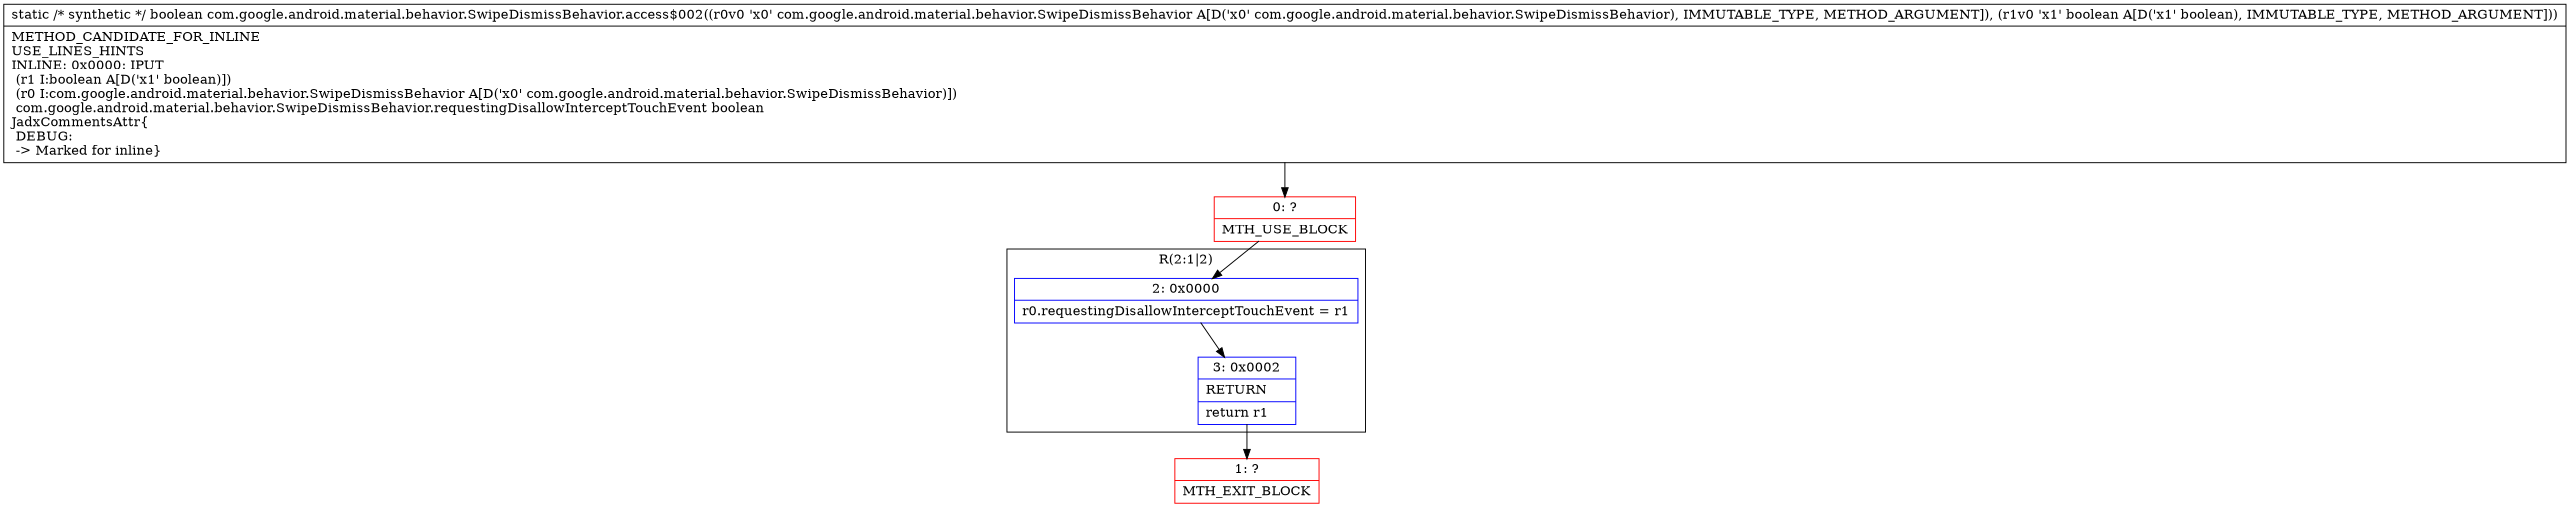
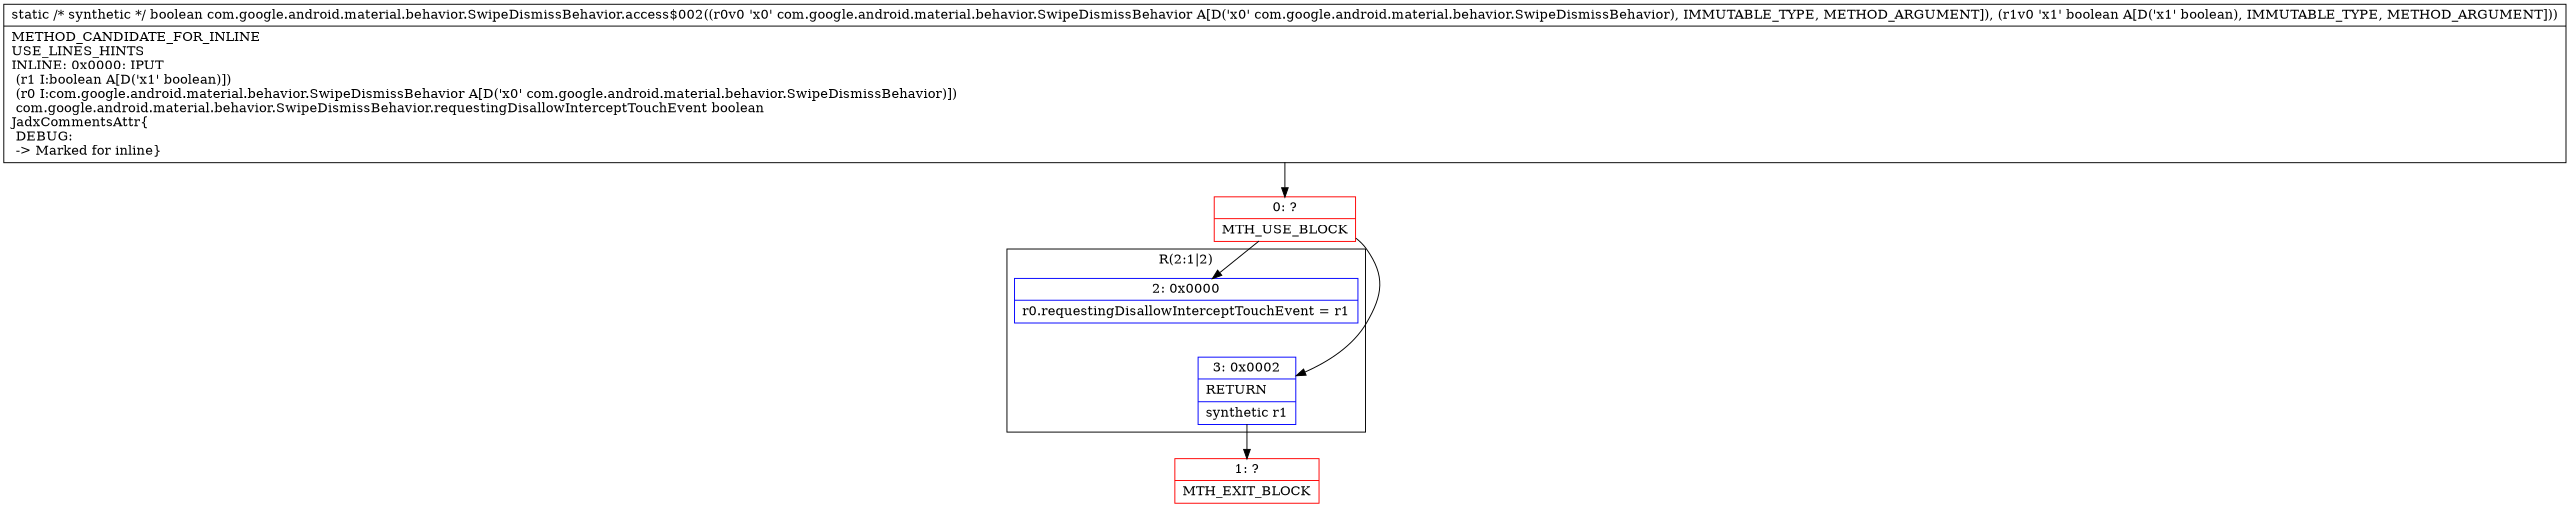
  digraph {
    node [color=blue shape=record]
    n1 [label="{2\:\ 0x0000|r0.requestingDisallowInterceptTouchEvent = r1\l}"]
-   n2 [label="{3\:\ 0x0002|RETURN\l|return r1\l}"]
+   n2 [label="{3\:\ 0x0002|RETURN\l|synthetic r1\l}"]
    n3 [color=red label="{1\:\ ?|MTH_EXIT_BLOCK\l}"]
    n4 [color=red label="{0\:\ ?|MTH_USE_BLOCK\l}"]
    n5 [label="{static \/* synthetic *\/ boolean com.google.android.material.behavior.SwipeDismissBehavior.access$002((r0v0 'x0' com.google.android.material.behavior.SwipeDismissBehavior A[D('x0' com.google.android.material.behavior.SwipeDismissBehavior), IMMUTABLE_TYPE, METHOD_ARGUMENT]), (r1v0 'x1' boolean A[D('x1' boolean), IMMUTABLE_TYPE, METHOD_ARGUMENT]))  | METHOD_CANDIDATE_FOR_INLINE\lUSE_LINES_HINTS\lINLINE: 0x0000: IPUT  \l  (r1 I:boolean A[D('x1' boolean)])\l  (r0 I:com.google.android.material.behavior.SwipeDismissBehavior A[D('x0' com.google.android.material.behavior.SwipeDismissBehavior)])\l com.google.android.material.behavior.SwipeDismissBehavior.requestingDisallowInterceptTouchEvent boolean\lJadxCommentsAttr\{\l DEBUG: \l \-\> Marked for inline\}\l}" color=""]
    subgraph cluster_1 {
      label="R(2:1|2)"
      n1
      n2
    }
-   n1 -> n2
+   n4 -> n2
    n2 -> n3
    n4 -> n1
    n5 -> n4
  }
